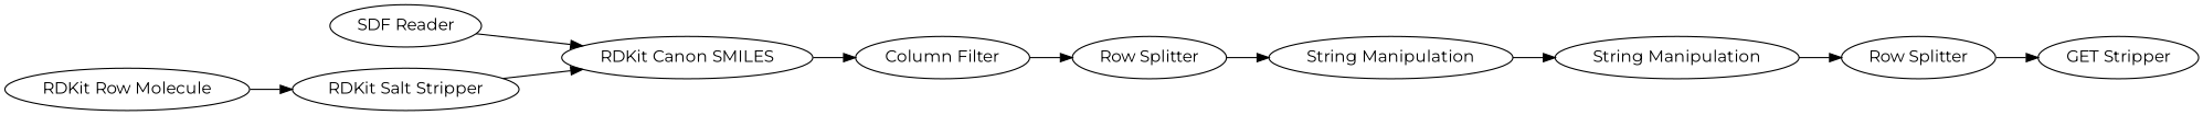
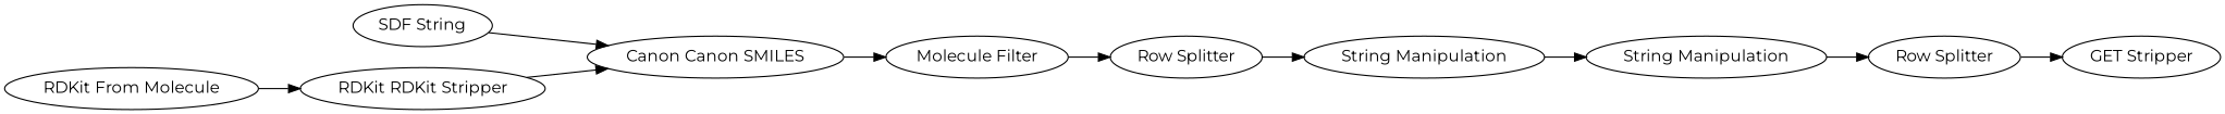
  digraph {
    fontname=Montserrat
    rankdir=LR
    node [fontname=Montserrat]
    edge [fontname=Montserrat]
-   n1 [label="SDF Reader"]
-   n2 [label="RDKit Canon SMILES"]
-   n3 [label="RDKit Row Molecule"]
-   n4 [label="RDKit Salt Stripper"]
-   n5 [label="Column Filter"]
+   n1 [label="SDF String"]
+   n2 [label="Canon Canon SMILES"]
+   n3 [label="RDKit From Molecule"]
+   n4 [label="RDKit RDKit Stripper"]
+   n5 [label="Molecule Filter"]
    n6 [label="Row Splitter"]
    n7 [label="String Manipulation"]
    n8 [label="String Manipulation"]
    n9 [label="Row Splitter"]
    n10 [label="GET Stripper"]
    n1 -> n2
    n2 -> n5
    n3 -> n4
    n4 -> n2
    n5 -> n6
    n6 -> n7
    n7 -> n8
    n8 -> n9
    n9 -> n10
  }
